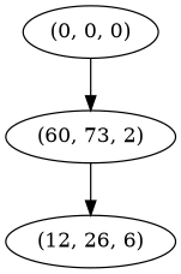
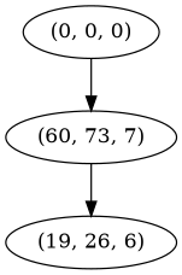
  digraph {
    "(0, 0, 0)"
-   "(60, 73, 7)" [label="(60, 73, 2)"]
-   "(12, 26, 6)"
+   "(60, 73, 7)"
+   "(12, 26, 6)" [label="(19, 26, 6)"]
    "(0, 0, 0)" -> "(60, 73, 7)"
    "(60, 73, 7)" -> "(12, 26, 6)"
  }
